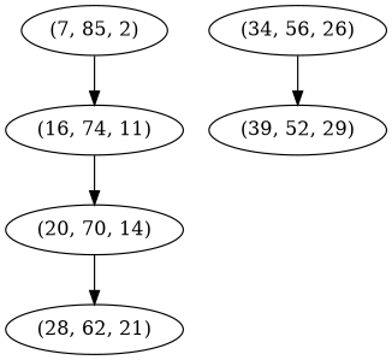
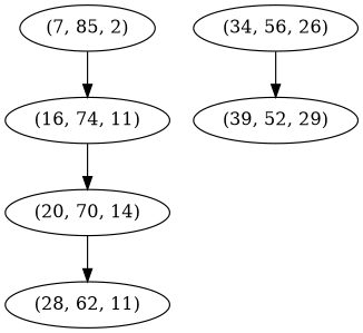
  digraph {
    "(7, 85, 2)"
    "(16, 74, 11)"
    "(20, 70, 14)"
-   "(28, 62, 21)"
+   "(28, 62, 21)" [label="(28, 62, 11)"]
    "(34, 56, 26)"
    "(39, 52, 29)"
    "(7, 85, 2)" -> "(16, 74, 11)"
    "(16, 74, 11)" -> "(20, 70, 14)"
    "(20, 70, 14)" -> "(28, 62, 21)"
    "(34, 56, 26)" -> "(39, 52, 29)"
  }
